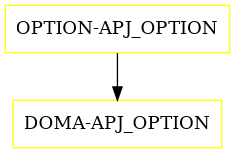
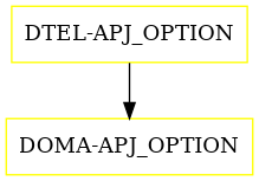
  digraph {
    node [color=yellow shape=box]
-   "DTEL-APJ_OPTION" [label="OPTION-APJ_OPTION"]
+   "DTEL-APJ_OPTION"
    "DOMA-APJ_OPTION"
    "DTEL-APJ_OPTION" -> "DOMA-APJ_OPTION"
  }
